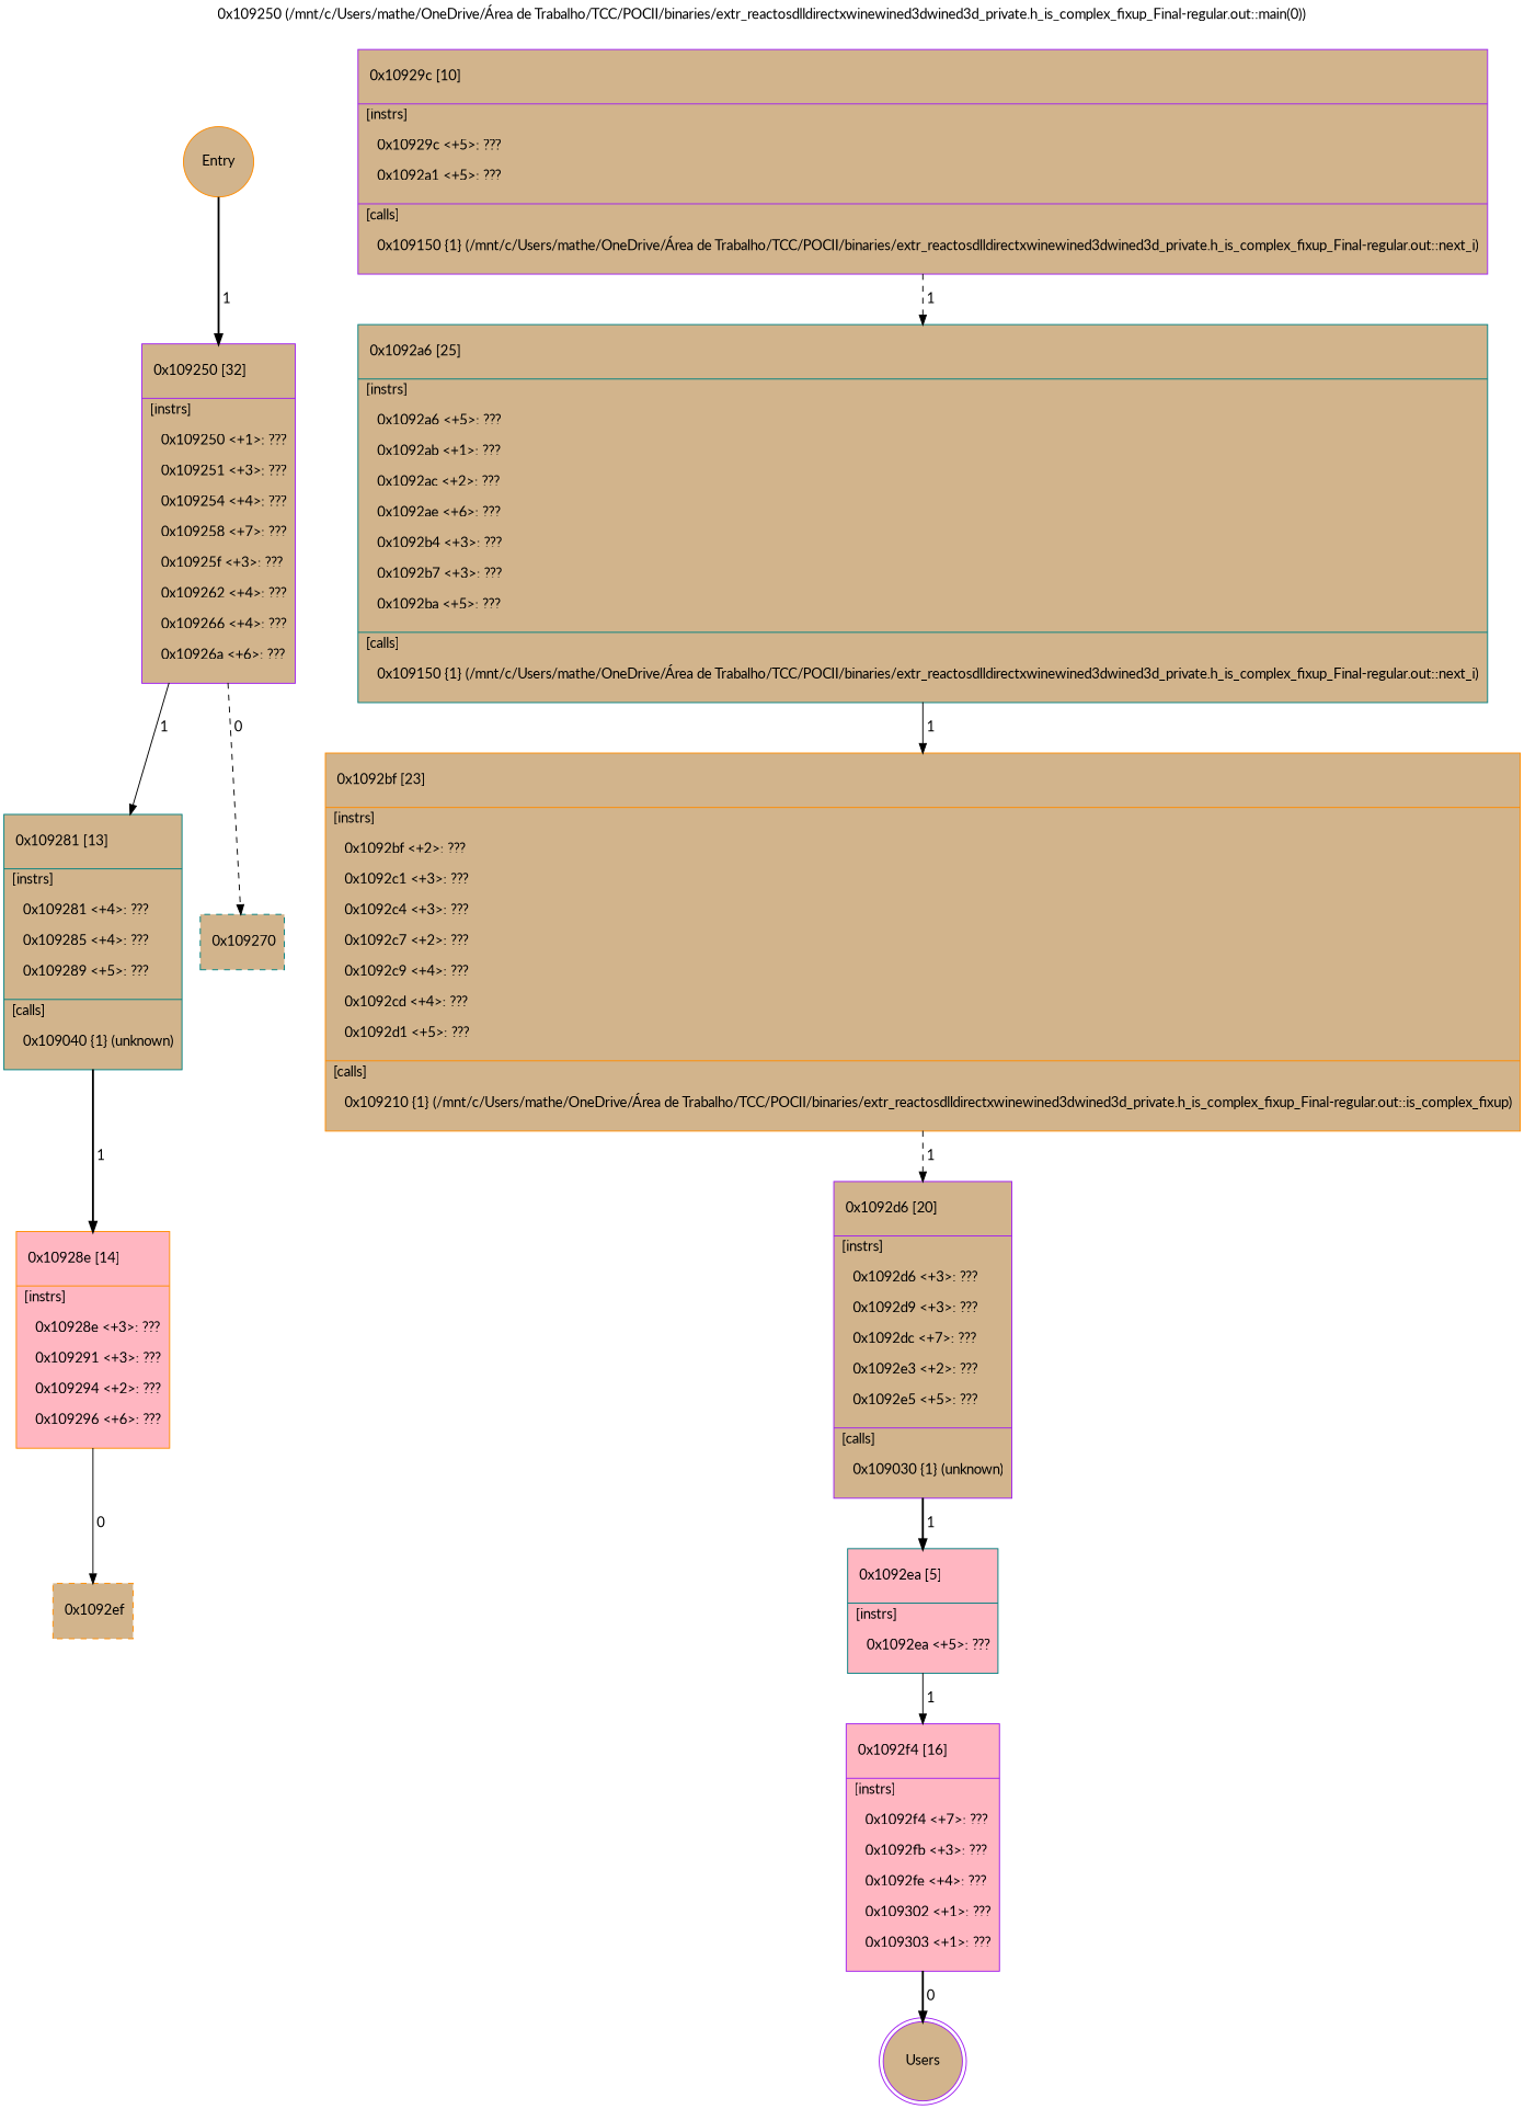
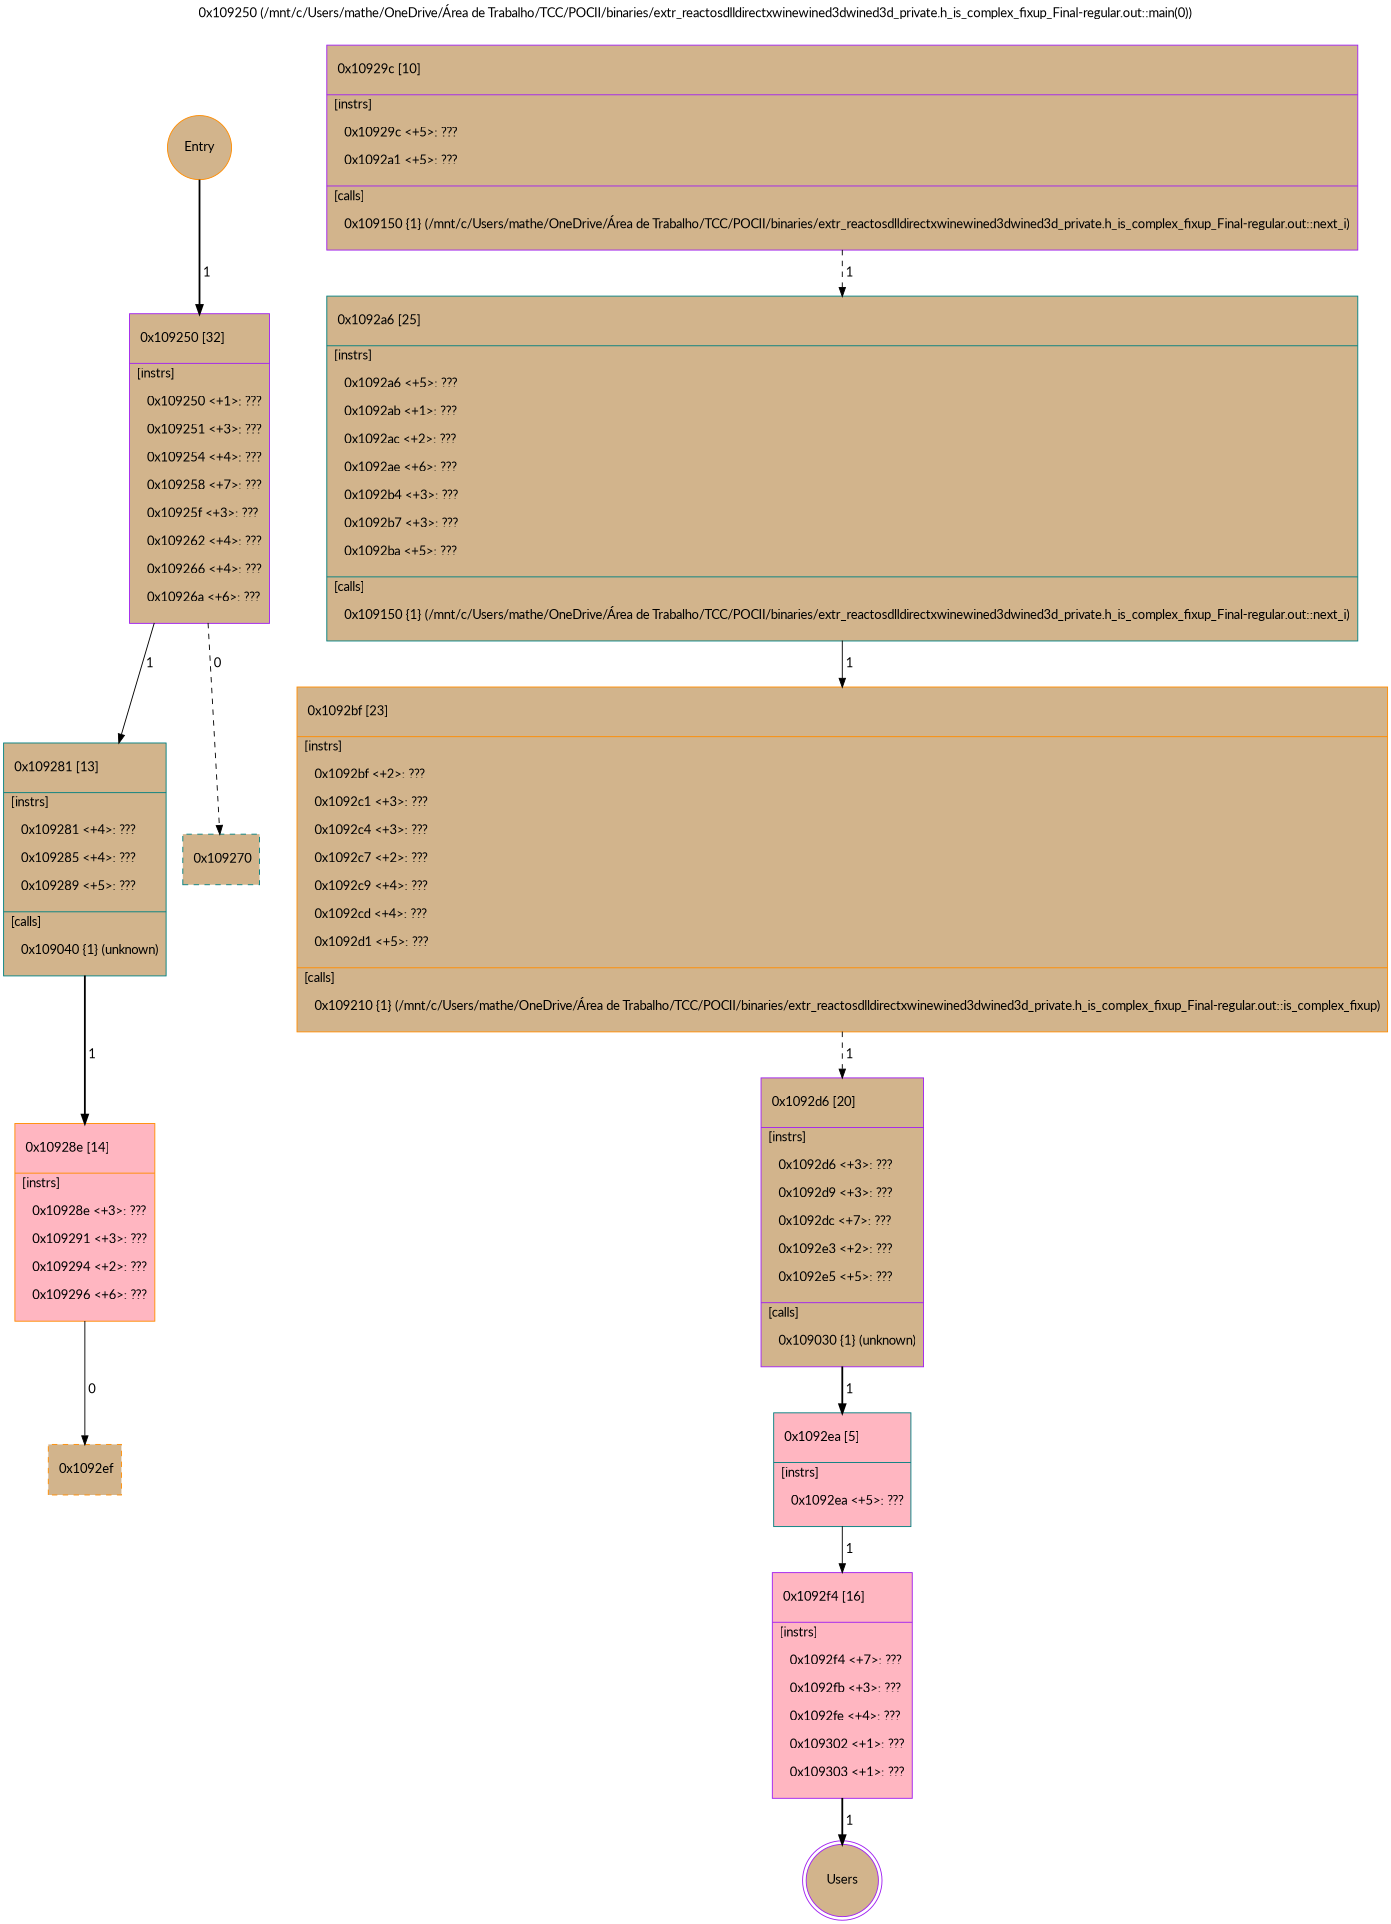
  digraph {
    fontname=Lato
    label="0x109250 (/mnt/c/Users/mathe/OneDrive/Área de Trabalho/TCC/POCII/binaries/extr_reactosdlldirectxwinewined3dwined3d_private.h_is_complex_fixup_Final-regular.out::main(0))"
    labelloc=t
    node [color=purple fillcolor=tan fontname=Lato shape=record style=filled]
    edge [fontname=Lato style=bold]
    Entry [color=darkorange height=0.3 shape=circle width=0.3]
    n2 [label="{\n     0x109250 [32]\l\n     | [instrs]\l\n     &nbsp;&nbsp;0x109250 \<+1\>: ???\l\n     &nbsp;&nbsp;0x109251 \<+3\>: ???\l\n     &nbsp;&nbsp;0x109254 \<+4\>: ???\l\n     &nbsp;&nbsp;0x109258 \<+7\>: ???\l\n     &nbsp;&nbsp;0x10925f \<+3\>: ???\l\n     &nbsp;&nbsp;0x109262 \<+4\>: ???\l\n     &nbsp;&nbsp;0x109266 \<+4\>: ???\l\n     &nbsp;&nbsp;0x10926a \<+6\>: ???\l\n  }"]
    n3 [color=teal label="{\n     0x109281 [13]\l\n     | [instrs]\l\n     &nbsp;&nbsp;0x109281 \<+4\>: ???\l\n     &nbsp;&nbsp;0x109285 \<+4\>: ???\l\n     &nbsp;&nbsp;0x109289 \<+5\>: ???\l\n     | [calls]\l\n     &nbsp;&nbsp;0x109040 \{1\} (unknown)\l\n  }"]
    n4 [color=teal label="{\n     0x109270\l\n  }" style="dashed,filled"]
    n5 [color=darkorange fillcolor=lightpink label="{\n     0x10928e [14]\l\n     | [instrs]\l\n     &nbsp;&nbsp;0x10928e \<+3\>: ???\l\n     &nbsp;&nbsp;0x109291 \<+3\>: ???\l\n     &nbsp;&nbsp;0x109294 \<+2\>: ???\l\n     &nbsp;&nbsp;0x109296 \<+6\>: ???\l\n  }"]
    n6 [color=darkorange label="{\n     0x1092ef\l\n  }" style="dashed,filled"]
    n7 [label="{\n     0x10929c [10]\l\n     | [instrs]\l\n     &nbsp;&nbsp;0x10929c \<+5\>: ???\l\n     &nbsp;&nbsp;0x1092a1 \<+5\>: ???\l\n     | [calls]\l\n     &nbsp;&nbsp;0x109150 \{1\} (/mnt/c/Users/mathe/OneDrive/Área de Trabalho/TCC/POCII/binaries/extr_reactosdlldirectxwinewined3dwined3d_private.h_is_complex_fixup_Final-regular.out::next_i)\l\n  }"]
    n8 [color=teal label="{\n     0x1092a6 [25]\l\n     | [instrs]\l\n     &nbsp;&nbsp;0x1092a6 \<+5\>: ???\l\n     &nbsp;&nbsp;0x1092ab \<+1\>: ???\l\n     &nbsp;&nbsp;0x1092ac \<+2\>: ???\l\n     &nbsp;&nbsp;0x1092ae \<+6\>: ???\l\n     &nbsp;&nbsp;0x1092b4 \<+3\>: ???\l\n     &nbsp;&nbsp;0x1092b7 \<+3\>: ???\l\n     &nbsp;&nbsp;0x1092ba \<+5\>: ???\l\n     | [calls]\l\n     &nbsp;&nbsp;0x109150 \{1\} (/mnt/c/Users/mathe/OneDrive/Área de Trabalho/TCC/POCII/binaries/extr_reactosdlldirectxwinewined3dwined3d_private.h_is_complex_fixup_Final-regular.out::next_i)\l\n  }"]
    n9 [color=darkorange label="{\n     0x1092bf [23]\l\n     | [instrs]\l\n     &nbsp;&nbsp;0x1092bf \<+2\>: ???\l\n     &nbsp;&nbsp;0x1092c1 \<+3\>: ???\l\n     &nbsp;&nbsp;0x1092c4 \<+3\>: ???\l\n     &nbsp;&nbsp;0x1092c7 \<+2\>: ???\l\n     &nbsp;&nbsp;0x1092c9 \<+4\>: ???\l\n     &nbsp;&nbsp;0x1092cd \<+4\>: ???\l\n     &nbsp;&nbsp;0x1092d1 \<+5\>: ???\l\n     | [calls]\l\n     &nbsp;&nbsp;0x109210 \{1\} (/mnt/c/Users/mathe/OneDrive/Área de Trabalho/TCC/POCII/binaries/extr_reactosdlldirectxwinewined3dwined3d_private.h_is_complex_fixup_Final-regular.out::is_complex_fixup)\l\n  }"]
    n10 [height=0.3 label=Users peripheries=2 shape=circle width=0.3]
    n11 [label="{\n     0x1092d6 [20]\l\n     | [instrs]\l\n     &nbsp;&nbsp;0x1092d6 \<+3\>: ???\l\n     &nbsp;&nbsp;0x1092d9 \<+3\>: ???\l\n     &nbsp;&nbsp;0x1092dc \<+7\>: ???\l\n     &nbsp;&nbsp;0x1092e3 \<+2\>: ???\l\n     &nbsp;&nbsp;0x1092e5 \<+5\>: ???\l\n     | [calls]\l\n     &nbsp;&nbsp;0x109030 \{1\} (unknown)\l\n  }"]
    n12 [color=teal fillcolor=lightpink label="{\n     0x1092ea [5]\l\n     | [instrs]\l\n     &nbsp;&nbsp;0x1092ea \<+5\>: ???\l\n  }"]
    n13 [fillcolor=lightpink label="{\n     0x1092f4 [16]\l\n     | [instrs]\l\n     &nbsp;&nbsp;0x1092f4 \<+7\>: ???\l\n     &nbsp;&nbsp;0x1092fb \<+3\>: ???\l\n     &nbsp;&nbsp;0x1092fe \<+4\>: ???\l\n     &nbsp;&nbsp;0x109302 \<+1\>: ???\l\n     &nbsp;&nbsp;0x109303 \<+1\>: ???\l\n  }"]
    Entry -> n2 [label=" 1"]
    n2 -> n3 [label=" 1" style=solid]
    n2 -> n4 [label=" 0" style=dashed]
    n3 -> n5 [label=" 1"]
    n5 -> n6 [label=" 0" style=solid]
    n7 -> n8 [label=" 1" style=dashed]
    n8 -> n9 [label=" 1" style=solid]
    n9 -> n11 [label=" 1" style=dashed]
    n11 -> n12 [label=" 1"]
    n12 -> n13 [label=" 1" style=solid]
-   n13 -> n10 [label=" 0"]
+   n13 -> n10 [label=" 1"]
  }
